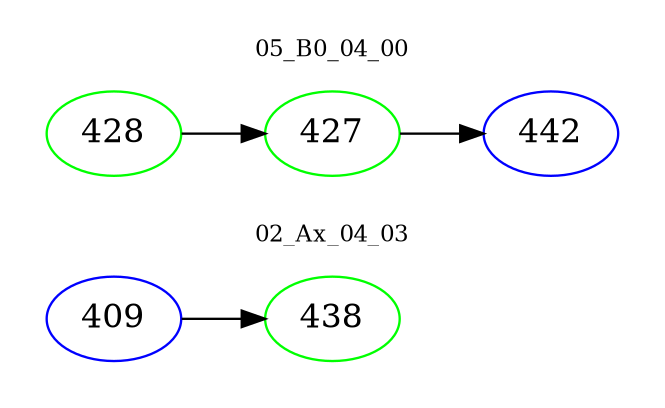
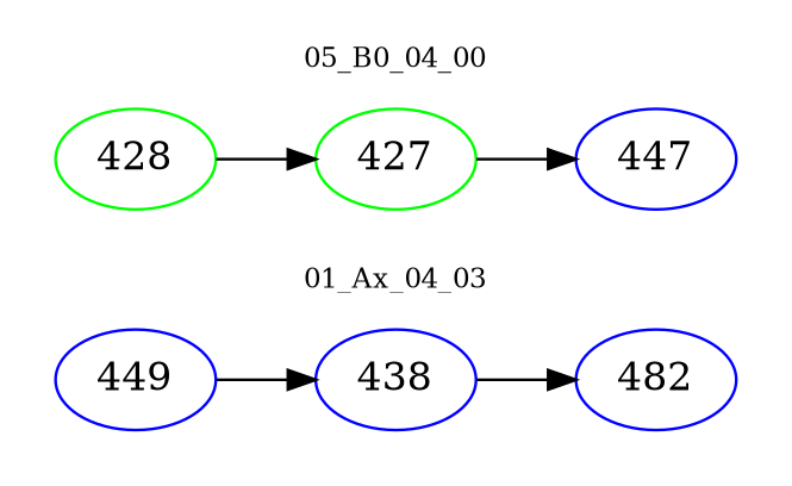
  digraph {
    fontname="DejaVu Serif"
    rankdir=LR
    node [color=blue fontname="DejaVu Serif"]
    edge [color=black fontname="DejaVu Serif"]
-   n1 [label=409]
-   n2 [color=green label=438]
+   n1 [label=449]
+   n2 [label=438]
+   n3 [label=482]
    n4 [color=green label=428]
    n5 [color=green label=427]
-   n6 [label=442]
+   n6 [label=447]
    subgraph cluster_1 {
      color=white
      fontsize=10
-     label="02_Ax_04_03"
+     label="01_Ax_04_03"
      n1
      n2
+     n3
    }
    subgraph cluster_2 {
      color=white
      fontsize=10
      label="05_B0_04_00"
      n4
      n5
      n6
    }
    n1 -> n2
+   n2 -> n3
    n4 -> n5
    n5 -> n6
  }
